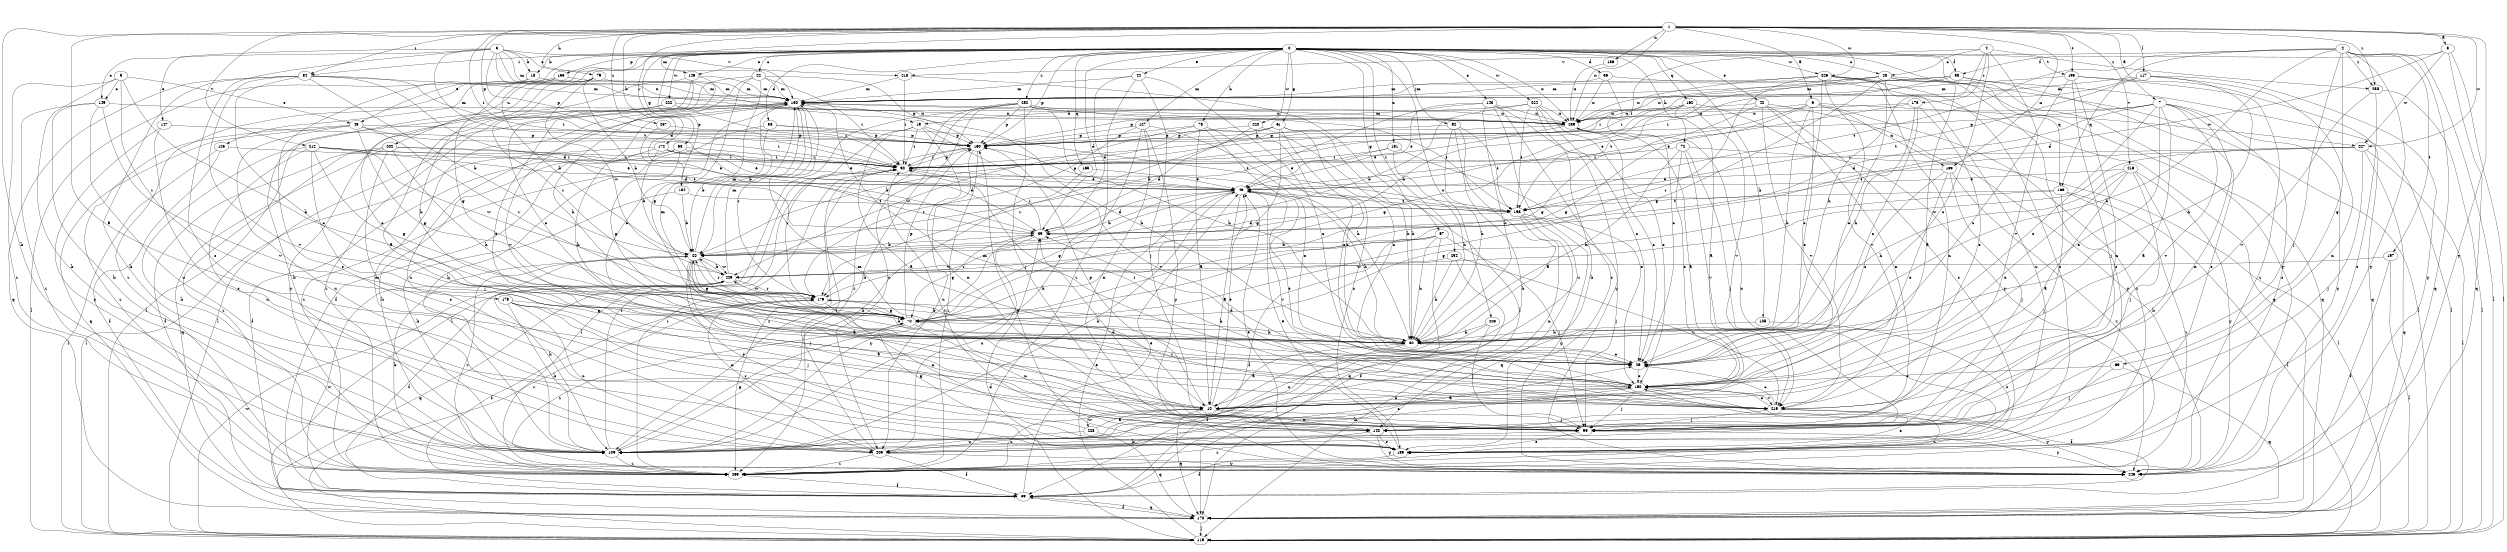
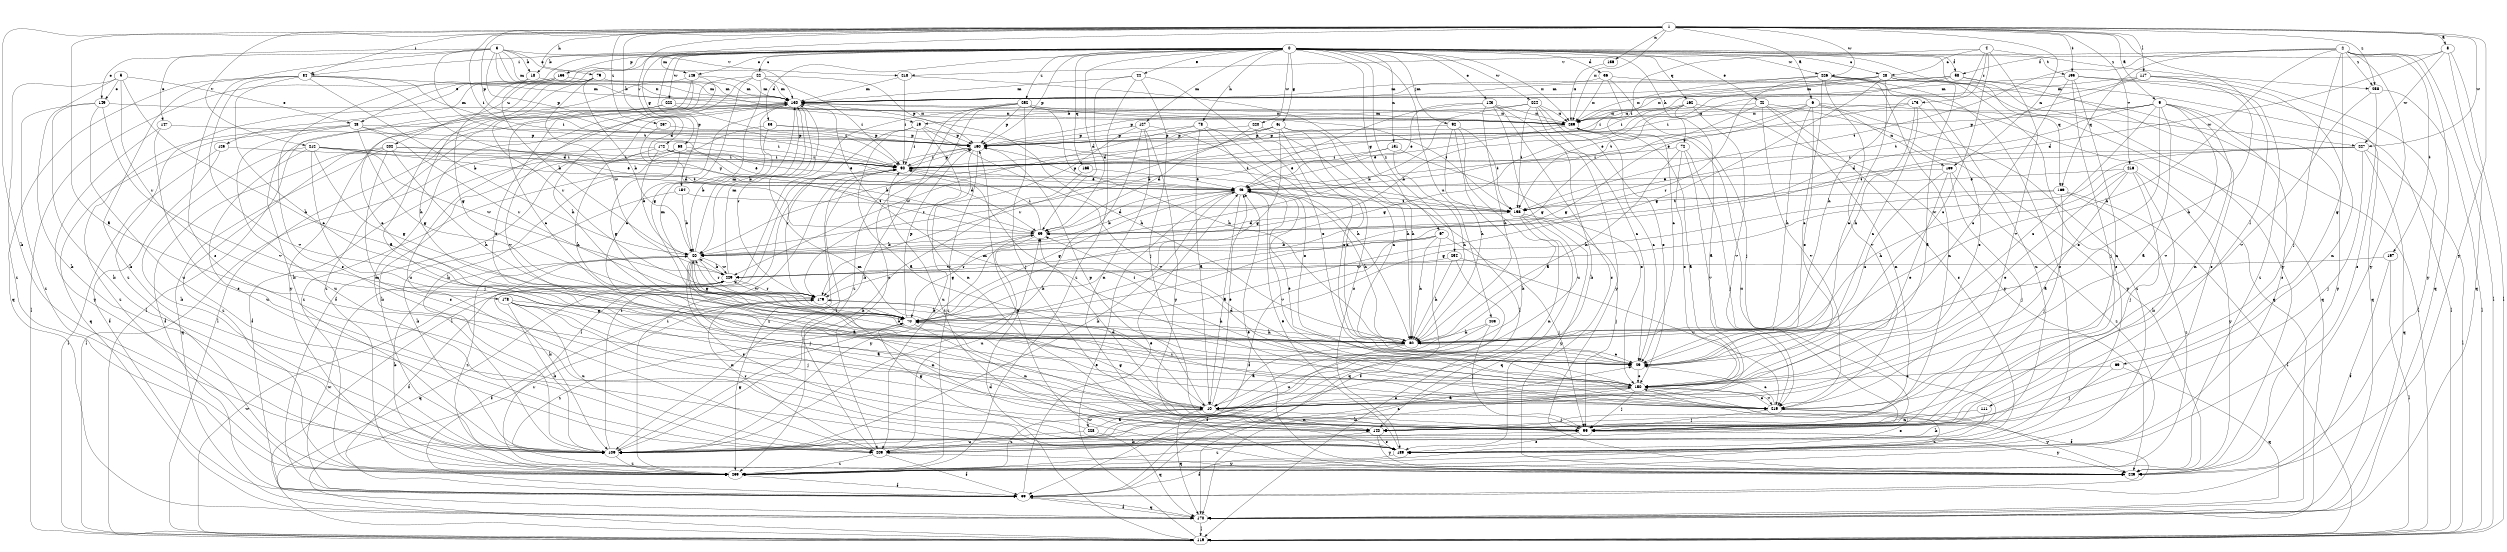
  strict digraph {
    0
    18
    22
    28
    33
    36
    39
    n8 [label=42]
    44
    48
    58
    61
    67
    68
    72
    78
    84
    92
-   105
    125
    127
    131
    143
    146
    154
    155
    160
    162
    165
    169
    195
    202
    208
    220
    222
    224
    226
    239
    249
    252
    254
    130
    189
    20
    90
    29
    219
    70
    150
    10
    119
    198
    259
    99
    170
    209
    140
    179
    80
    59
    109
    49
    229
    1
    6
-   7
+   7 [label=9]
    8
    79
+   111
    117
    136
    139
    172
    212
    216
    227
    257
    258
    19
    228
    2
    69
    197
    218
    3
    147
    149
    4
    173
    5
    178
    0 -> 18 [label=b]
    0 -> 22 [label=c]
    0 -> 28 [label=c]
    0 -> 33 [label=d]
    0 -> 36 [label=d]
    0 -> 39 [label=d]
    0 -> n8 [label=e]
    0 -> 44 [label=e]
    0 -> 48 [label=e]
    0 -> 58 [label=f]
    0 -> 61 [label=g]
    0 -> 67 [label=g]
    0 -> 68 [label=g]
    0 -> 72 [label=h]
    0 -> 78 [label=h]
    0 -> 84 [label=i]
    0 -> 92 [label=j]
-   0 -> 105 [label=k]
    0 -> 125 [label=m]
    0 -> 127 [label=m]
    0 -> 131 [label=n]
    0 -> 143 [label=o]
    0 -> 146 [label=o]
    0 -> 154 [label=p]
    0 -> 155 [label=p]
    0 -> 160 [label=p]
    0 -> 162 [label=q]
    0 -> 165 [label=q]
    0 -> 169 [label=q]
    0 -> 195 [label=t]
    0 -> 202 [label=u]
    0 -> 208 [label=u]
    0 -> 220 [label=w]
    0 -> 222 [label=w]
    0 -> 224 [label=w]
    0 -> 226 [label=w]
    0 -> 239 [label=x]
    0 -> 249 [label=y]
    0 -> 252 [label=z]
    0 -> 254 [label=z]
    18 -> 130 [label=m]
    18 -> 189 [label=s]
    18 -> 20 [label=b]
    22 -> 160 [label=p]
    22 -> 130 [label=m]
    22 -> 90 [label=i]
    22 -> 29 [label=c]
    22 -> 219 [label=v]
    22 -> 70 [label=g]
    22 -> 150 [label=o]
    28 -> 130 [label=m]
    28 -> 189 [label=s]
    28 -> 90 [label=i]
    28 -> 29 [label=c]
    28 -> 70 [label=g]
    28 -> 10 [label=a]
    28 -> 119 [label=l]
    28 -> 198 [label=t]
    33 -> 160 [label=p]
    33 -> 20 [label=b]
    33 -> 198 [label=t]
    33 -> 259 [label=z]
    36 -> 239 [label=x]
    36 -> 130 [label=m]
    36 -> 29 [label=c]
+   36 -> 99 [label=j]
    36 -> 170 [label=q]
    39 -> 20 [label=b]
    39 -> 90 [label=i]
    39 -> 70 [label=g]
    39 -> 209 [label=u]
    n8 -> 239 [label=x]
    n8 -> 249 [label=y]
    n8 -> 189 [label=s]
    n8 -> 219 [label=v]
    n8 -> 70 [label=g]
    n8 -> 140 [label=n]
    44 -> 39 [label=d]
    44 -> 130 [label=m]
    44 -> 150 [label=o]
    44 -> 259 [label=z]
    44 -> 99 [label=j]
    48 -> 160 [label=p]
    48 -> 90 [label=i]
    48 -> 70 [label=g]
    48 -> 259 [label=z]
    48 -> 170 [label=q]
    48 -> 209 [label=u]
    48 -> 179 [label=r]
    58 -> 239 [label=x]
    58 -> 130 [label=m]
    58 -> 189 [label=s]
    58 -> 90 [label=i]
    58 -> 119 [label=l]
    61 -> 160 [label=p]
    61 -> 189 [label=s]
    61 -> 20 [label=b]
    61 -> 29 [label=c]
    61 -> 70 [label=g]
    61 -> 179 [label=r]
    61 -> 80 [label=h]
    67 -> 20 [label=b]
    67 -> 99 [label=j]
    67 -> 170 [label=q]
    67 -> 179 [label=r]
    67 -> 80 [label=h]
    67 -> 59 [label=f]
    68 -> 90 [label=i]
    68 -> 70 [label=g]
    68 -> 59 [label=f]
    68 -> 109 [label=k]
    68 -> 49 [label=e]
    72 -> 90 [label=i]
    72 -> 219 [label=v]
    72 -> 150 [label=o]
-   72 -> 119 [label=l]
    72 -> 99 [label=j]
    72 -> 80 [label=h]
    78 -> 160 [label=p]
    78 -> 29 [label=c]
    78 -> 150 [label=o]
    78 -> 10 [label=a]
    78 -> 229 [label=w]
    84 -> 39 [label=d]
    84 -> 130 [label=m]
    84 -> 20 [label=b]
    84 -> 90 [label=i]
    84 -> 29 [label=c]
    84 -> 219 [label=v]
    84 -> 170 [label=q]
    84 -> 109 [label=k]
    92 -> 160 [label=p]
    92 -> 10 [label=a]
    92 -> 198 [label=t]
    92 -> 80 [label=h]
    92 -> 109 [label=k]
-   105 -> 189 [label=s]
-   105 -> 80 [label=h]
    125 -> 90 [label=i]
    125 -> 119 [label=l]
    125 -> 59 [label=f]
    127 -> 160 [label=p]
    127 -> 249 [label=y]
    127 -> 140 [label=n]
    127 -> 179 [label=r]
    127 -> 80 [label=h]
    127 -> 109 [label=k]
    131 -> 90 [label=i]
    131 -> 150 [label=o]
    131 -> 80 [label=h]
    131 -> 49 [label=e]
    143 -> 239 [label=x]
    143 -> 249 [label=y]
    143 -> 189 [label=s]
    143 -> 20 [label=b]
    143 -> 209 [label=u]
    143 -> 80 [label=h]
    143 -> 49 [label=e]
    146 -> 130 [label=m]
    146 -> 29 [label=c]
    146 -> 10 [label=a]
    146 -> 119 [label=l]
    146 -> 80 [label=h]
    154 -> 20 [label=b]
    154 -> 198 [label=t]
    154 -> 109 [label=k]
    155 -> 130 [label=m]
    155 -> 70 [label=g]
    155 -> 119 [label=l]
    155 -> 259 [label=z]
    160 -> 90 [label=i]
    160 -> 259 [label=z]
    160 -> 209 [label=u]
    160 -> 179 [label=r]
    162 -> 239 [label=x]
    162 -> 249 [label=y]
    162 -> 20 [label=b]
    162 -> 219 [label=v]
    162 -> 70 [label=g]
    162 -> 10 [label=a]
    165 -> 109 [label=k]
    165 -> 49 [label=e]
    169 -> 70 [label=g]
    169 -> 119 [label=l]
    169 -> 198 [label=t]
    169 -> 259 [label=z]
    169 -> 99 [label=j]
    195 -> 130 [label=m]
    195 -> 29 [label=c]
    195 -> 259 [label=z]
    195 -> 99 [label=j]
    195 -> 170 [label=q]
    195 -> 140 [label=n]
    202 -> 189 [label=s]
    202 -> 90 [label=i]
    202 -> 259 [label=z]
    202 -> 170 [label=q]
    202 -> 80 [label=h]
    202 -> 59 [label=f]
-   202 -> 49 [label=e]
+   202 -> 49 [label=y]
    208 -> 99 [label=j]
    208 -> 209 [label=u]
    208 -> 80 [label=h]
    220 -> 39 [label=d]
    220 -> 160 [label=p]
    220 -> 29 [label=c]
    220 -> 80 [label=h]
    222 -> 239 [label=x]
    222 -> 249 [label=y]
    222 -> 90 [label=i]
    222 -> 109 [label=k]
    224 -> 160 [label=p]
    224 -> 239 [label=x]
    224 -> 20 [label=b]
    224 -> 29 [label=c]
    224 -> 150 [label=o]
    224 -> 198 [label=t]
    224 -> 109 [label=k]
    226 -> 239 [label=x]
    226 -> 130 [label=m]
    226 -> 189 [label=s]
    226 -> 29 [label=c]
    226 -> 219 [label=v]
    226 -> 170 [label=q]
    226 -> 209 [label=u]
    226 -> 140 [label=n]
    226 -> 179 [label=r]
    239 -> 160 [label=p]
    239 -> 130 [label=m]
    239 -> 29 [label=c]
    239 -> 10 [label=a]
    239 -> 49 [label=e]
    249 -> 160 [label=p]
    249 -> 49 [label=e]
    252 -> 160 [label=p]
    252 -> 239 [label=x]
    252 -> 119 [label=l]
    252 -> 198 [label=t]
    252 -> 259 [label=z]
    252 -> 99 [label=j]
    252 -> 209 [label=u]
    252 -> 80 [label=h]
    252 -> 109 [label=k]
    254 -> 219 [label=v]
    254 -> 80 [label=h]
    254 -> 59 [label=f]
    254 -> 229 [label=w]
    130 -> 239 [label=x]
    130 -> 20 [label=b]
    130 -> 119 [label=l]
    130 -> 259 [label=z]
    130 -> 209 [label=u]
    130 -> 179 [label=r]
    130 -> 80 [label=h]
    130 -> 59 [label=f]
    130 -> 109 [label=k]
    189 -> 90 [label=i]
    189 -> 59 [label=f]
    189 -> 49 [label=e]
    20 -> 130 [label=m]
    20 -> 189 [label=s]
    20 -> 70 [label=g]
    20 -> 10 [label=a]
    20 -> 259 [label=z]
    20 -> 99 [label=j]
    20 -> 179 [label=r]
    20 -> 109 [label=k]
    20 -> 229 [label=w]
    90 -> 160 [label=p]
    90 -> 259 [label=z]
    90 -> 49 [label=e]
    29 -> 20 [label=b]
    29 -> 150 [label=o]
    219 -> 249 [label=y]
    219 -> 130 [label=m]
    219 -> 29 [label=c]
    219 -> 150 [label=o]
    219 -> 259 [label=z]
    219 -> 99 [label=j]
    219 -> 179 [label=r]
    70 -> 160 [label=p]
    70 -> 130 [label=m]
    70 -> 259 [label=z]
    70 -> 140 [label=n]
    70 -> 80 [label=h]
    150 -> 39 [label=d]
    150 -> 20 [label=b]
    150 -> 90 [label=i]
    150 -> 219 [label=v]
    150 -> 10 [label=a]
    150 -> 99 [label=j]
    150 -> 59 [label=f]
    150 -> 109 [label=k]
    150 -> 49 [label=e]
    10 -> 160 [label=p]
-   179 -> 70 [label=g]
+   10 -> 70 [label=g]
    10 -> 150 [label=o]
    10 -> 259 [label=z]
    10 -> 99 [label=j]
    10 -> 170 [label=q]
    10 -> 140 [label=n]
    10 -> 49 [label=e]
    10 -> 228 [label=w]
    119 -> 39 [label=d]
    119 -> 49 [label=e]
    119 -> 229 [label=w]
    198 -> 39 [label=d]
    198 -> 249 [label=y]
    198 -> 99 [label=j]
    198 -> 170 [label=q]
    198 -> 140 [label=n]
    259 -> 20 [label=b]
    259 -> 90 [label=i]
    259 -> 150 [label=o]
    259 -> 179 [label=r]
    259 -> 59 [label=f]
    99 -> 39 [label=d]
    99 -> 249 [label=y]
    99 -> 130 [label=m]
    99 -> 189 [label=s]
    99 -> 109 [label=k]
    170 -> 119 [label=l]
    170 -> 59 [label=f]
    209 -> 239 [label=x]
    209 -> 249 [label=y]
    209 -> 90 [label=i]
    209 -> 259 [label=z]
    209 -> 179 [label=r]
    209 -> 59 [label=f]
    140 -> 249 [label=y]
    140 -> 189 [label=s]
    140 -> 259 [label=z]
    179 -> 140 [label=n]
    179 -> 80 [label=h]
    179 -> 59 [label=f]
    179 -> 229 [label=w]
    80 -> 29 [label=c]
    80 -> 10 [label=a]
    80 -> 59 [label=f]
    59 -> 170 [label=q]
    59 -> 49 [label=e]
    59 -> 229 [label=w]
    109 -> 39 [label=y]
    109 -> 130 [label=m]
    109 -> 90 [label=i]
    109 -> 29 [label=c]
    109 -> 70 [label=g]
    109 -> 259 [label=z]
    49 -> 39 [label=d]
    49 -> 160 [label=p]
    49 -> 20 [label=b]
    49 -> 219 [label=v]
    49 -> 70 [label=g]
    49 -> 10 [label=a]
    49 -> 198 [label=t]
    49 -> 80 [label=h]
    49 -> 109 [label=k]
    229 -> 130 [label=m]
    229 -> 20 [label=b]
    229 -> 170 [label=q]
    229 -> 179 [label=r]
    229 -> 59 [label=f]
    1 -> 39 [label=d]
    1 -> 84 [label=i]
    1 -> 160 [label=p]
    1 -> 195 [label=t]
    1 -> 226 [label=w]
    1 -> 239 [label=x]
    1 -> 249 [label=y]
    1 -> 130 [label=m]
    1 -> 90 [label=i]
    1 -> 10 [label=a]
    1 -> 109 [label=k]
    1 -> 6 [label=a]
    1 -> 7 [label=a]
    1 -> 8 [label=a]
    1 -> 79 [label=h]
+   1 -> 111 [label=l]
    1 -> 117 [label=l]
    1 -> 136 [label=n]
    1 -> 139 [label=n]
    1 -> 172 [label=r]
    1 -> 212 [label=v]
    1 -> 216 [label=v]
    1 -> 227 [label=w]
    1 -> 257 [label=z]
    1 -> 258 [label=z]
    6 -> 70 [label=g]
    6 -> 150 [label=o]
    6 -> 259 [label=z]
    6 -> 80 [label=h]
    6 -> 49 [label=e]
    6 -> 139 [label=n]
    6 -> 227 [label=w]
    6 -> 19 [label=b]
    7 -> 39 [label=d]
    7 -> 160 [label=p]
    7 -> 239 [label=x]
    7 -> 249 [label=y]
    7 -> 189 [label=s]
    7 -> 29 [label=c]
    7 -> 219 [label=v]
    7 -> 150 [label=o]
    7 -> 10 [label=a]
    7 -> 140 [label=n]
    8 -> 39 [label=d]
    8 -> 58 [label=f]
    8 -> 119 [label=l]
    8 -> 170 [label=q]
    8 -> 227 [label=w]
    79 -> 130 [label=m]
    79 -> 20 [label=b]
    79 -> 29 [label=c]
    79 -> 179 [label=r]
    79 -> 80 [label=h]
    79 -> 229 [label=w]
+   111 -> 140 [label=n]
+   111 -> 109 [label=k]
    117 -> 249 [label=y]
    117 -> 130 [label=m]
    117 -> 90 [label=i]
    117 -> 198 [label=t]
    117 -> 140 [label=n]
    117 -> 80 [label=h]
    136 -> 239 [label=x]
    139 -> 29 [label=c]
    139 -> 150 [label=o]
    139 -> 259 [label=z]
    139 -> 99 [label=j]
    139 -> 49 [label=e]
    172 -> 39 [label=d]
    172 -> 20 [label=b]
    172 -> 90 [label=i]
    172 -> 119 [label=l]
    172 -> 80 [label=h]
    172 -> 49 [label=e]
    212 -> 90 [label=i]
    212 -> 70 [label=g]
    212 -> 198 [label=t]
    212 -> 99 [label=j]
    212 -> 209 [label=u]
    212 -> 109 [label=k]
    212 -> 49 [label=e]
    212 -> 229 [label=w]
    216 -> 249 [label=y]
    216 -> 150 [label=o]
    216 -> 10 [label=a]
    216 -> 99 [label=j]
    216 -> 80 [label=h]
    216 -> 109 [label=k]
    216 -> 49 [label=e]
    227 -> 90 [label=i]
    227 -> 119 [label=l]
    227 -> 198 [label=t]
    227 -> 99 [label=j]
    227 -> 170 [label=q]
    227 -> 229 [label=w]
    257 -> 39 [label=d]
    257 -> 160 [label=p]
    258 -> 189 [label=s]
    258 -> 219 [label=v]
    258 -> 119 [label=l]
    19 -> 160 [label=p]
    19 -> 90 [label=i]
    19 -> 219 [label=v]
    19 -> 10 [label=a]
    19 -> 119 [label=l]
    19 -> 140 [label=n]
    228 -> 70 [label=g]
    228 -> 10 [label=a]
    228 -> 170 [label=q]
    228 -> 209 [label=u]
    2 -> 169 [label=q]
    2 -> 249 [label=y]
    2 -> 119 [label=l]
    2 -> 198 [label=t]
    2 -> 99 [label=j]
    2 -> 170 [label=q]
    2 -> 80 [label=h]
    2 -> 258 [label=z]
    2 -> 69 [label=g]
    2 -> 197 [label=t]
    2 -> 218 [label=v]
    69 -> 150 [label=o]
    69 -> 99 [label=j]
    69 -> 170 [label=q]
    197 -> 119 [label=l]
    197 -> 59 [label=f]
    197 -> 229 [label=w]
    218 -> 130 [label=m]
    218 -> 90 [label=i]
    218 -> 119 [label=l]
    3 -> 18 [label=b]
    3 -> 146 [label=o]
    3 -> 160 [label=p]
    3 -> 239 [label=x]
    3 -> 130 [label=m]
    3 -> 189 [label=s]
    3 -> 198 [label=t]
    3 -> 19 [label=b]
    3 -> 218 [label=v]
    3 -> 147 [label=o]
    3 -> 149 [label=o]
    147 -> 160 [label=p]
    147 -> 249 [label=y]
    147 -> 189 [label=s]
    149 -> 239 [label=x]
    149 -> 219 [label=v]
    149 -> 259 [label=z]
    149 -> 209 [label=u]
    149 -> 109 [label=k]
    4 -> 28 [label=c]
    4 -> 90 [label=i]
    4 -> 29 [label=c]
    4 -> 219 [label=v]
    4 -> 80 [label=h]
    4 -> 258 [label=z]
    4 -> 173 [label=r]
    173 -> 239 [label=x]
    173 -> 29 [label=c]
    173 -> 150 [label=o]
    173 -> 80 [label=h]
    173 -> 49 [label=e]
    5 -> 48 [label=e]
    5 -> 259 [label=z]
    5 -> 80 [label=h]
    5 -> 109 [label=k]
    5 -> 149 [label=o]
    5 -> 178 [label=r]
    178 -> 70 [label=g]
    178 -> 10 [label=a]
    178 -> 99 [label=j]
    178 -> 209 [label=u]
    178 -> 140 [label=n]
    178 -> 109 [label=k]
  }
